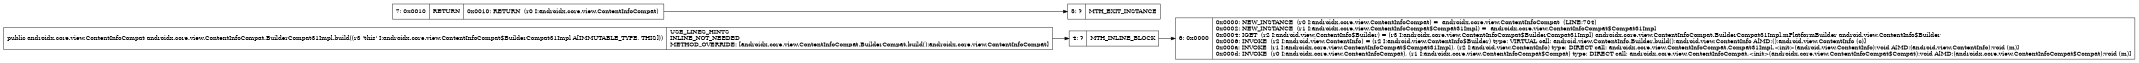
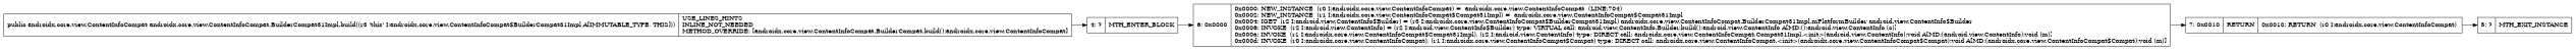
  digraph {
    rankdir=LR
    node [shape=record]
-   n1 [label="{4\:\ ?|MTH_INLINE_BLOCK\l}"]
+   n1 [label="{4\:\ ?|MTH_ENTER_BLOCK\l}"]
    n2 [label="{6\:\ 0x0000|0x0000: NEW_INSTANCE  (r0 I:androidx.core.view.ContentInfoCompat) =  androidx.core.view.ContentInfoCompat  (LINE:704)\l0x0002: NEW_INSTANCE  (r1 I:androidx.core.view.ContentInfoCompat$Compat31Impl) =  androidx.core.view.ContentInfoCompat$Compat31Impl \l0x0004: IGET  (r2 I:android.view.ContentInfo$Builder) = (r3 I:androidx.core.view.ContentInfoCompat$BuilderCompat31Impl) androidx.core.view.ContentInfoCompat.BuilderCompat31Impl.mPlatformBuilder android.view.ContentInfo$Builder \l0x0006: INVOKE  (r2 I:android.view.ContentInfo) = (r2 I:android.view.ContentInfo$Builder) type: VIRTUAL call: android.view.ContentInfo.Builder.build():android.view.ContentInfo A[MD:():android.view.ContentInfo (c)]\l0x000a: INVOKE  (r1 I:androidx.core.view.ContentInfoCompat$Compat31Impl), (r2 I:android.view.ContentInfo) type: DIRECT call: androidx.core.view.ContentInfoCompat.Compat31Impl.\<init\>(android.view.ContentInfo):void A[MD:(android.view.ContentInfo):void (m)]\l0x000d: INVOKE  (r0 I:androidx.core.view.ContentInfoCompat), (r1 I:androidx.core.view.ContentInfoCompat$Compat) type: DIRECT call: androidx.core.view.ContentInfoCompat.\<init\>(androidx.core.view.ContentInfoCompat$Compat):void A[MD:(androidx.core.view.ContentInfoCompat$Compat):void (m)]\l}"]
    n3 [label="{7\:\ 0x0010|RETURN\l|0x0010: RETURN  (r0 I:androidx.core.view.ContentInfoCompat) \l}"]
    n4 [label="{5\:\ ?|MTH_EXIT_INSTANCE\l}"]
    n5 [label="{public androidx.core.view.ContentInfoCompat androidx.core.view.ContentInfoCompat.BuilderCompat31Impl.build((r3 'this' I:androidx.core.view.ContentInfoCompat$BuilderCompat31Impl A[IMMUTABLE_TYPE, THIS]))  | USE_LINES_HINTS\lINLINE_NOT_NEEDED\lMETHOD_OVERRIDE: [androidx.core.view.ContentInfoCompat.BuilderCompat.build():androidx.core.view.ContentInfoCompat]\l}"]
    n1 -> n2
+   n2 -> n3
    n3 -> n4
    n5 -> n1
  }
